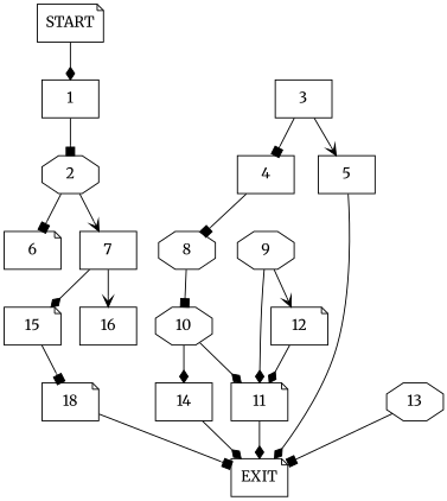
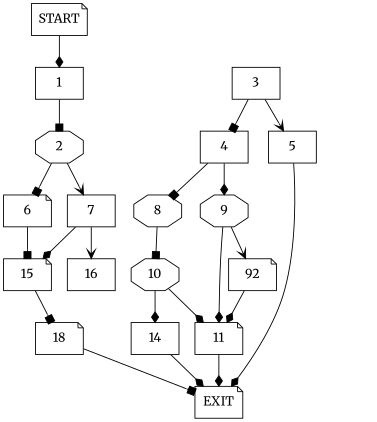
  digraph {
    fontname=Merriweather
    node [fontname=Merriweather shape=note]
    edge [arrowhead=diamond fontname=Merriweather]
    n1 [label=START]
    1 [shape=box]
    2 [shape=octagon]
    n4 [label=EXIT]
    6
    7 [shape=box]
    3 [shape=box]
    4 [shape=box]
    5 [shape=box]
    15
    16 [shape=box]
    8 [shape=octagon]
    9 [shape=octagon]
    10 [shape=octagon]
    11
-   12
+   12 [label=92]
    18
    14 [shape=box]
-   13 [shape=octagon]
    n1 -> 1
    1 -> 2 [arrowhead=box]
    2 -> 6 [arrowhead=box]
    2 -> 7 [arrowhead=vee]
+   6 -> 15 [arrowhead=box]
    7 -> 15
    7 -> 16 [arrowhead=vee]
    3 -> 4 [arrowhead=box]
    3 -> 5 [arrowhead=vee]
    4 -> 8 [arrowhead=box]
+   4 -> 9
    5 -> n4
    15 -> 18 [arrowhead=box]
    8 -> 10 [arrowhead=box]
    9 -> 11
    9 -> 12 [arrowhead=vee]
    10 -> 11
    10 -> 14
    11 -> n4
    12 -> 11
    18 -> n4 [arrowhead=box]
    14 -> n4
-   13 -> n4 [arrowhead=box]
  }
